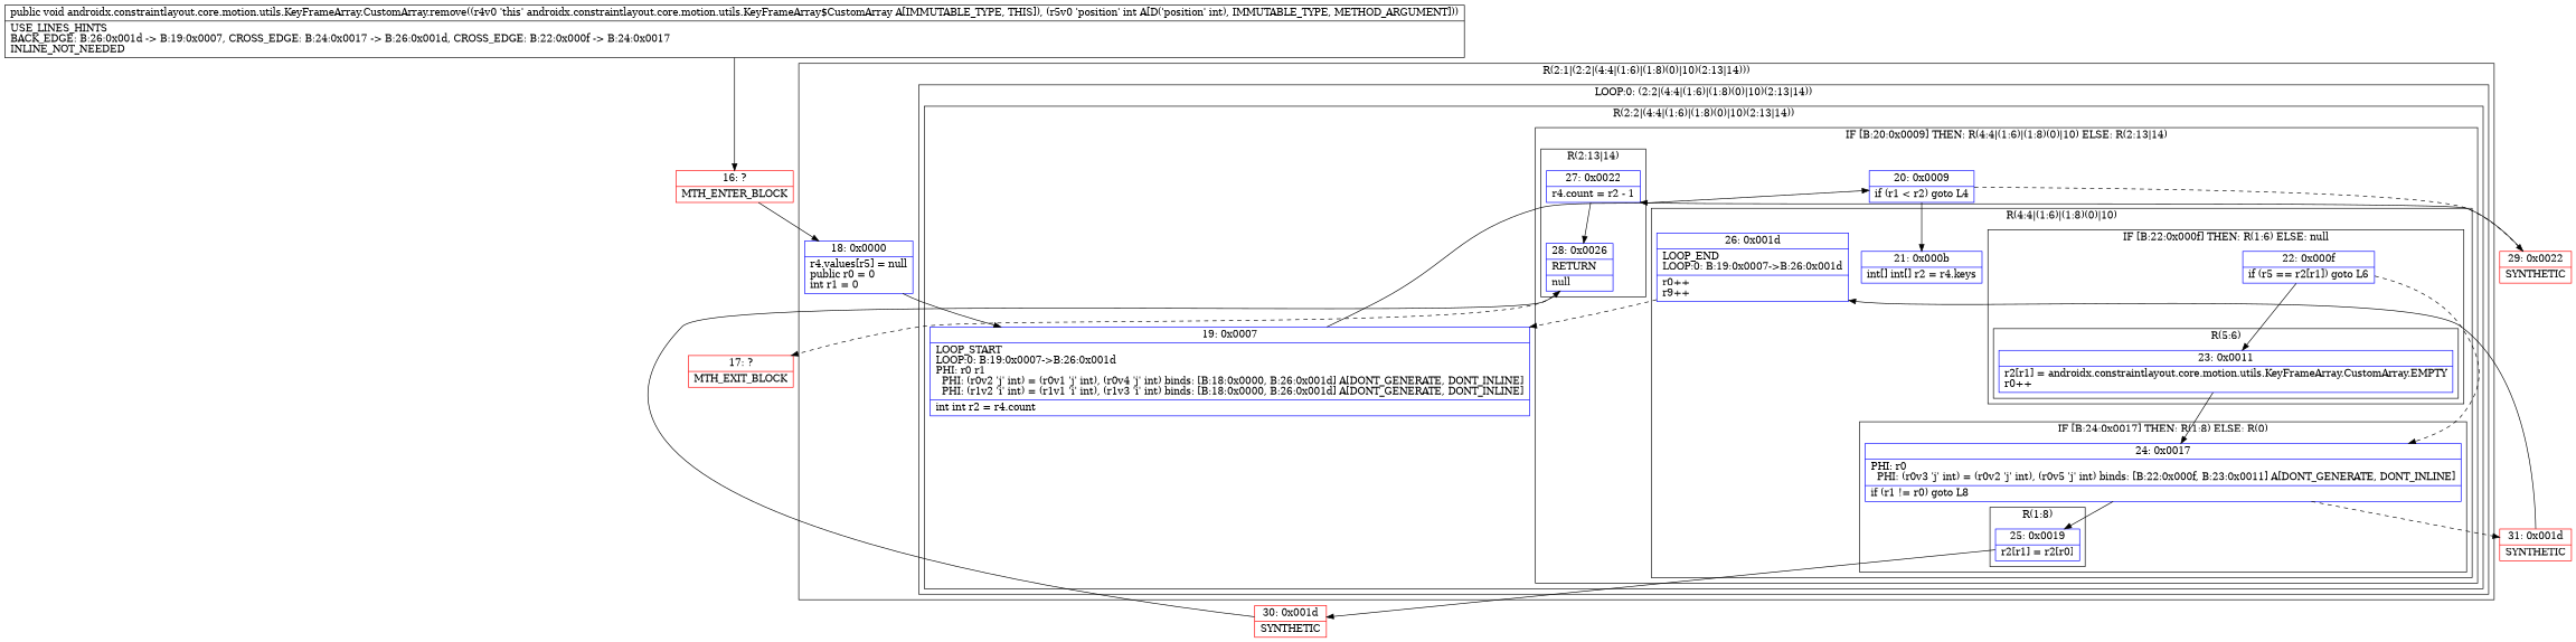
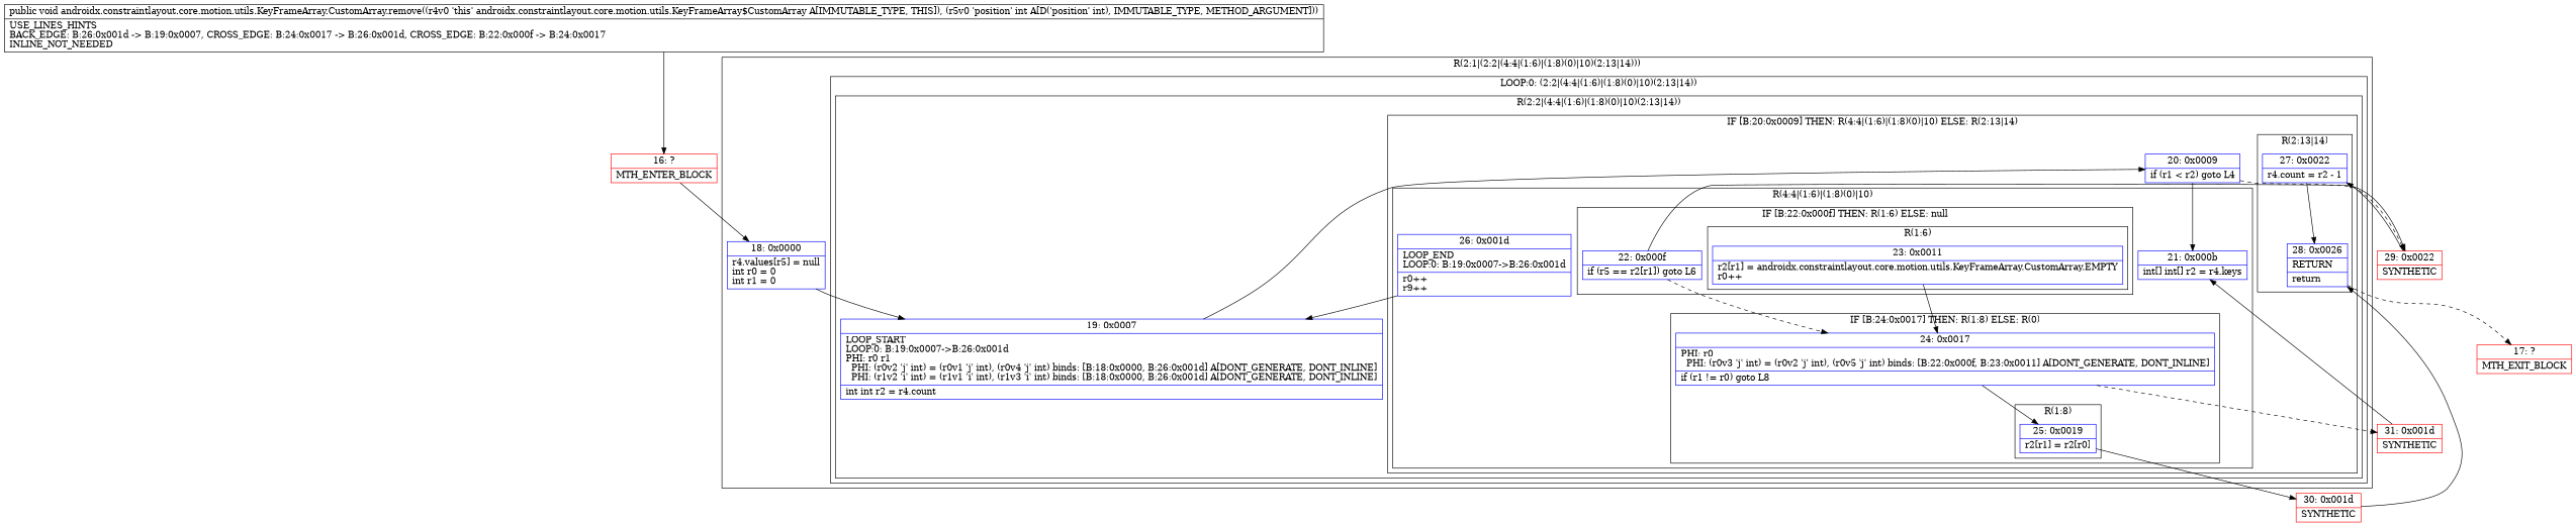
  digraph {
    node [color=blue shape=record]
    n1 [label="{23\:\ 0x0011|r2[r1] = androidx.constraintlayout.core.motion.utils.KeyFrameArray.CustomArray.EMPTY\lr0++\l}"]
    n2 [label="{22\:\ 0x000f|if (r5 == r2[r1]) goto L6\l}"]
    n3 [label="{25\:\ 0x0019|r2[r1] = r2[r0]\l}"]
    n4 [label="{24\:\ 0x0017|PHI: r0 \l  PHI: (r0v3 'j' int) = (r0v2 'j' int), (r0v5 'j' int) binds: [B:22:0x000f, B:23:0x0011] A[DONT_GENERATE, DONT_INLINE]\l|if (r1 != r0) goto L8\l}"]
    n5 [label="{21\:\ 0x000b|int[] int[] r2 = r4.keys\l}"]
    n6 [label="{26\:\ 0x001d|LOOP_END\lLOOP:0: B:19:0x0007\-\>B:26:0x001d\l|r0++\lr9++\l}"]
    n7 [label="{27\:\ 0x0022|r4.count = r2 \- 1\l}"]
-   n8 [label="{28\:\ 0x0026|RETURN\l|null\l}"]
+   n8 [label="{28\:\ 0x0026|RETURN\l|return\l}"]
    n9 [label="{20\:\ 0x0009|if (r1 \< r2) goto L4\l}"]
    n10 [label="{19\:\ 0x0007|LOOP_START\lLOOP:0: B:19:0x0007\-\>B:26:0x001d\lPHI: r0 r1 \l  PHI: (r0v2 'j' int) = (r0v1 'j' int), (r0v4 'j' int) binds: [B:18:0x0000, B:26:0x001d] A[DONT_GENERATE, DONT_INLINE]\l  PHI: (r1v2 'i' int) = (r1v1 'i' int), (r1v3 'i' int) binds: [B:18:0x0000, B:26:0x001d] A[DONT_GENERATE, DONT_INLINE]\l|int int r2 = r4.count\l}"]
-   n11 [label="{18\:\ 0x0000|r4.values[r5] = null\lpublic r0 = 0\lint r1 = 0\l}"]
+   n11 [label="{18\:\ 0x0000|r4.values[r5] = null\lint r0 = 0\lint r1 = 0\l}"]
    n12 [color=red label="{30\:\ 0x001d|SYNTHETIC\l}"]
    n13 [color=red label="{31\:\ 0x001d|SYNTHETIC\l}"]
    n14 [color=red label="{17\:\ ?|MTH_EXIT_BLOCK\l}"]
    n15 [color=red label="{29\:\ 0x0022|SYNTHETIC\l}"]
    n16 [color=red label="{16\:\ ?|MTH_ENTER_BLOCK\l}"]
    n17 [label="{public void androidx.constraintlayout.core.motion.utils.KeyFrameArray.CustomArray.remove((r4v0 'this' androidx.constraintlayout.core.motion.utils.KeyFrameArray$CustomArray A[IMMUTABLE_TYPE, THIS]), (r5v0 'position' int A[D('position' int), IMMUTABLE_TYPE, METHOD_ARGUMENT]))  | USE_LINES_HINTS\lBACK_EDGE: B:26:0x001d \-\> B:19:0x0007, CROSS_EDGE: B:24:0x0017 \-\> B:26:0x001d, CROSS_EDGE: B:22:0x000f \-\> B:24:0x0017\lINLINE_NOT_NEEDED\l}" color=""]
    subgraph cluster_1 {
      label="R(2:1|(2:2|(4:4|(1:6)|(1:8)(0)|10)(2:13|14)))"
      n11
      subgraph cluster_2 {
        label="LOOP:0: (2:2|(4:4|(1:6)|(1:8)(0)|10)(2:13|14))"
        subgraph cluster_3 {
          label="R(2:2|(4:4|(1:6)|(1:8)(0)|10)(2:13|14))"
          n10
          subgraph cluster_4 {
            label="IF [B:20:0x0009] THEN: R(4:4|(1:6)|(1:8)(0)|10) ELSE: R(2:13|14)"
            n9
            subgraph cluster_5 {
              label="R(4:4|(1:6)|(1:8)(0)|10)"
              n5
              n6
              subgraph cluster_6 {
                label="IF [B:22:0x000f] THEN: R(1:6) ELSE: null"
                n2
                subgraph cluster_7 {
-                 label="R(5:6)"
+                 label="R(1:6)"
                  n1
                }
              }
              subgraph cluster_8 {
                label="IF [B:24:0x0017] THEN: R(1:8) ELSE: R(0)"
                n4
                subgraph cluster_9 {
                  label="R(1:8)"
                  n3
                }
                subgraph cluster_10 {
                  label="R(0)"
                }
              }
            }
            subgraph cluster_11 {
              label="R(2:13|14)"
              n7
              n8
            }
          }
        }
      }
    }
    n1 -> n4
-   n2 -> n1
+   n2 -> n15
    n2 -> n4 [style=dashed]
    n3 -> n12
    n4 -> n3
    n4 -> n13 [style=dashed]
-   n6 -> n10 [style=dashed]
+   n6 -> n10
    n7 -> n8
    n8 -> n14 [style=dashed]
    n9 -> n5
    n9 -> n15 [style=dashed]
    n10 -> n9
    n11 -> n10
    n12 -> n8
-   n13 -> n6
+   n13 -> n5
    n15 -> n7
    n16 -> n11
    n17 -> n16
  }
